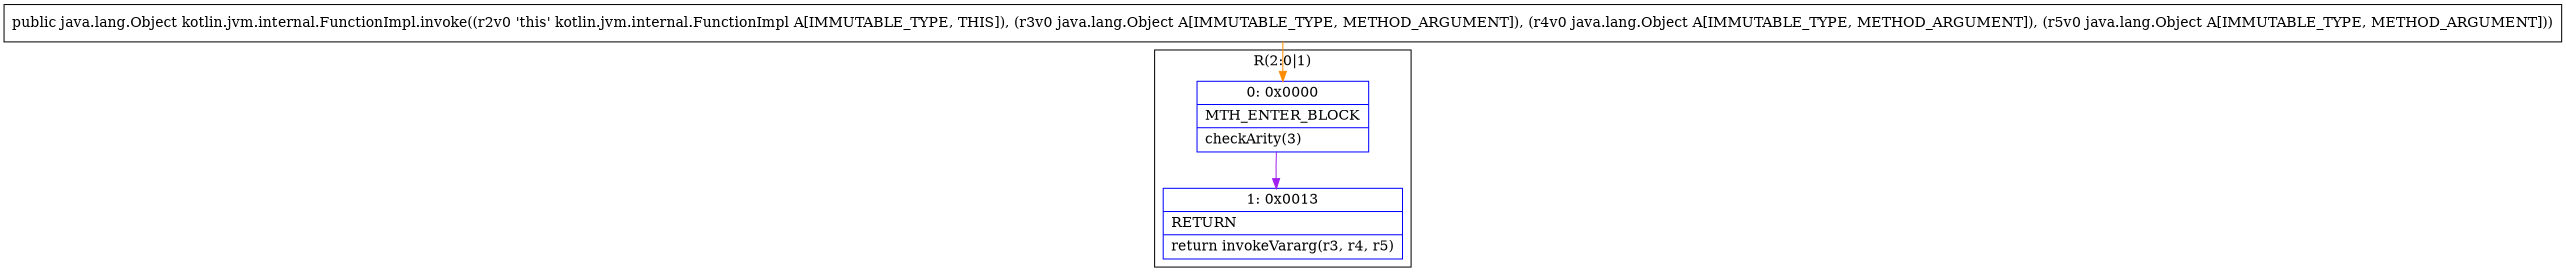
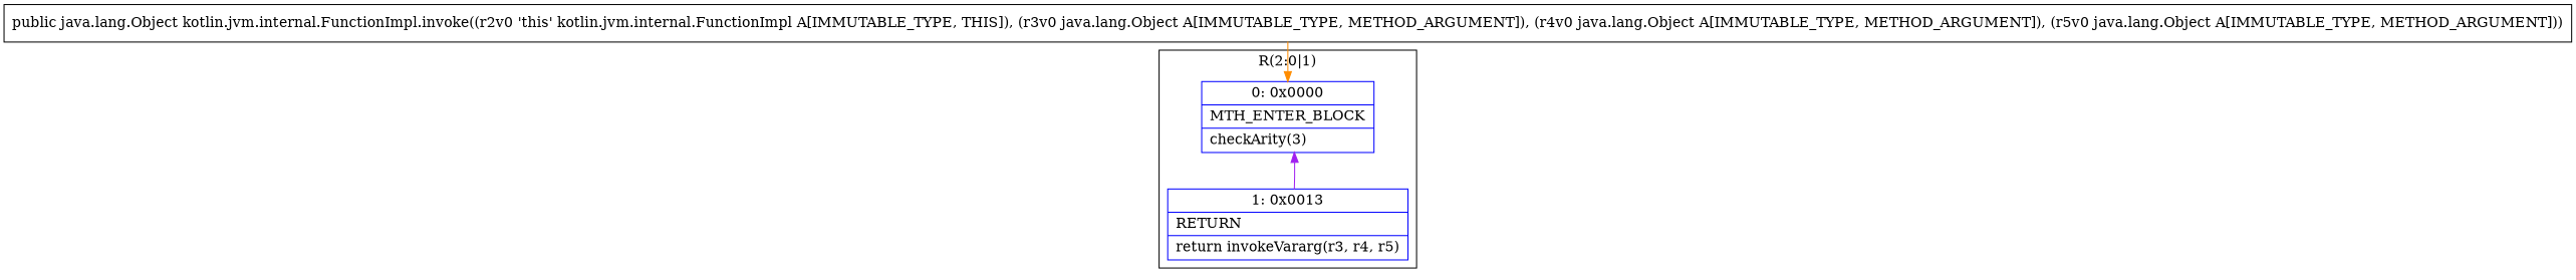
  digraph {
    node [color=blue shape=record]
    n1 [label="{0\:\ 0x0000|MTH_ENTER_BLOCK\l|checkArity(3)\l}"]
    n2 [label="{1\:\ 0x0013|RETURN\l|return invokeVararg(r3, r4, r5)\l}"]
    n3 [label="{public java.lang.Object kotlin.jvm.internal.FunctionImpl.invoke((r2v0 'this' kotlin.jvm.internal.FunctionImpl A[IMMUTABLE_TYPE, THIS]), (r3v0 java.lang.Object A[IMMUTABLE_TYPE, METHOD_ARGUMENT]), (r4v0 java.lang.Object A[IMMUTABLE_TYPE, METHOD_ARGUMENT]), (r5v0 java.lang.Object A[IMMUTABLE_TYPE, METHOD_ARGUMENT])) }" color=""]
    subgraph cluster_1 {
      label="R(2:0|1)"
      n1
      n2
    }
-   n1 -> n2 [color=purple]
+   n2 -> n1 [color=purple]
    n3 -> n1 [color=darkorange]
  }
